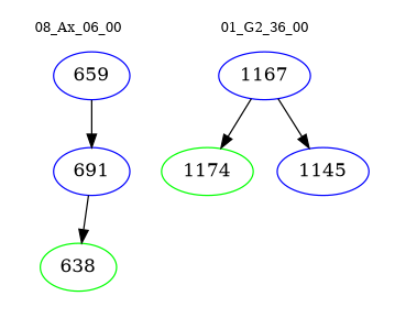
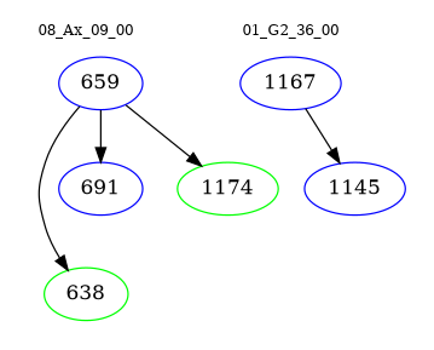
  digraph {
    node [color=blue]
    edge [color=black]
    n1 [label=659]
    n2 [color=green label=638]
    n3 [label=691]
    n4 [label=1167]
    n5 [label=1145]
    n6 [color=green label=1174]
    subgraph cluster_1 {
      color=white
      fontsize=10
-     label="08_Ax_06_00"
+     label="08_Ax_09_00"
      n1
      n2
      n3
    }
    subgraph cluster_2 {
      color=white
      fontsize=10
      label="01_G2_36_00"
      n4
      n5
      n6
    }
-   n3 -> n2
+   n1 -> n2
    n1 -> n3
    n4 -> n5
-   n4 -> n6
+   n1 -> n6
  }
